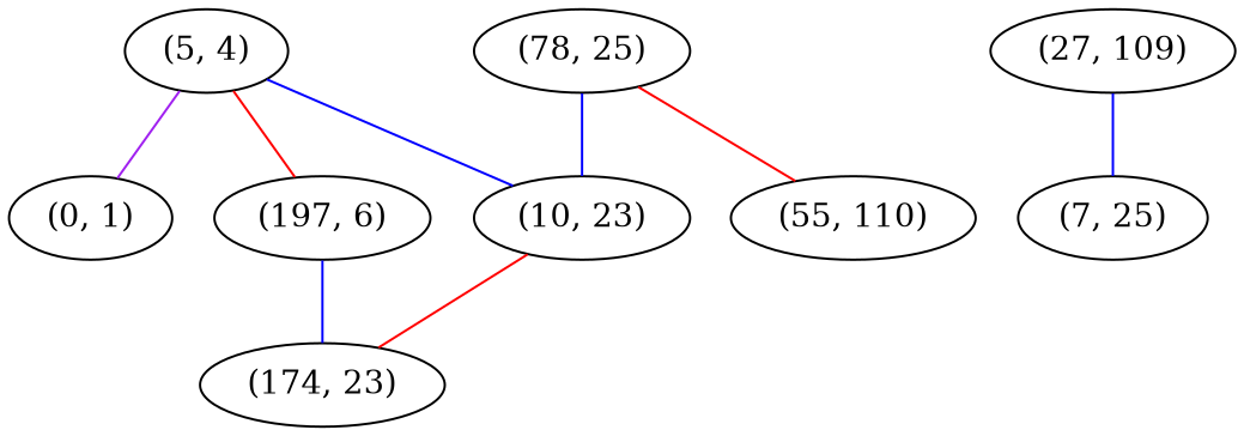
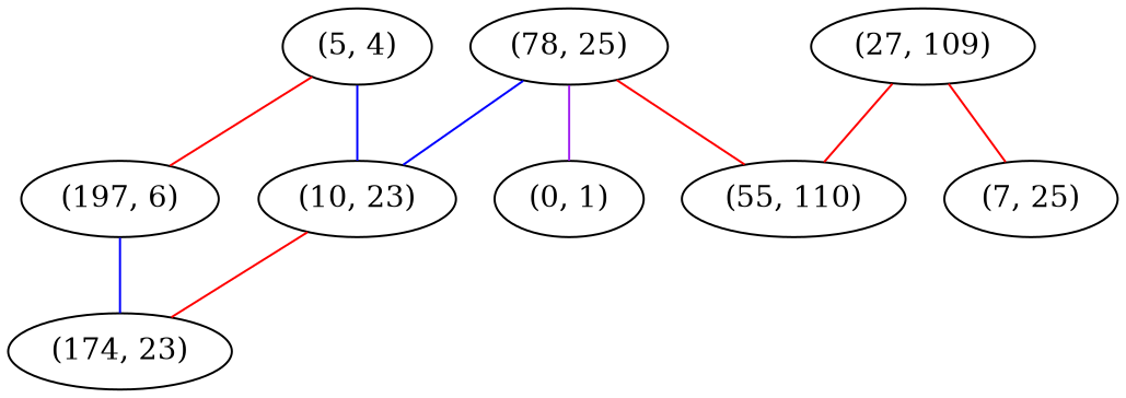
  graph {
    edge [color=red weight=1]
    n1 [label="(0, 1)"]
    "(5, 4)"
    "(197, 6)"
    "(10, 23)"
    "(174, 23)"
    "(78, 25)"
    "(55, 110)"
    "(27, 109)"
    "(7, 25)"
-   "(5, 4)" -- n1 [color=purple weight=4]
+   "(78, 25)" -- n1 [color=purple weight=4]
    "(5, 4)" -- "(197, 6)"
    "(5, 4)" -- "(10, 23)" [color=blue weight=3]
    "(197, 6)" -- "(174, 23)" [color=blue weight=3]
    "(10, 23)" -- "(174, 23)"
    "(78, 25)" -- "(10, 23)" [color=blue weight=3]
    "(78, 25)" -- "(55, 110)"
-   "(27, 109)" -- "(7, 25)" [color=blue]
+   "(27, 109)" -- "(55, 110)"
+   "(27, 109)" -- "(7, 25)"
  }
